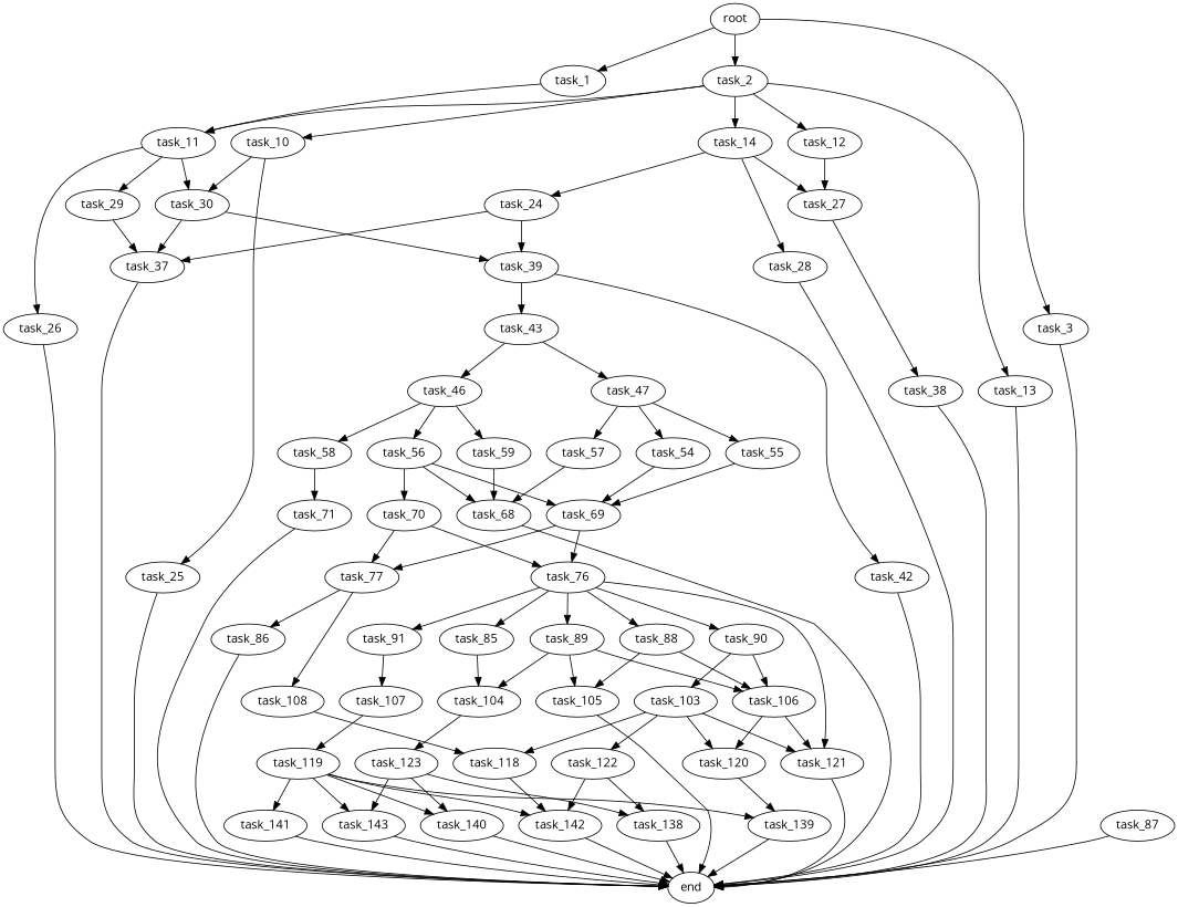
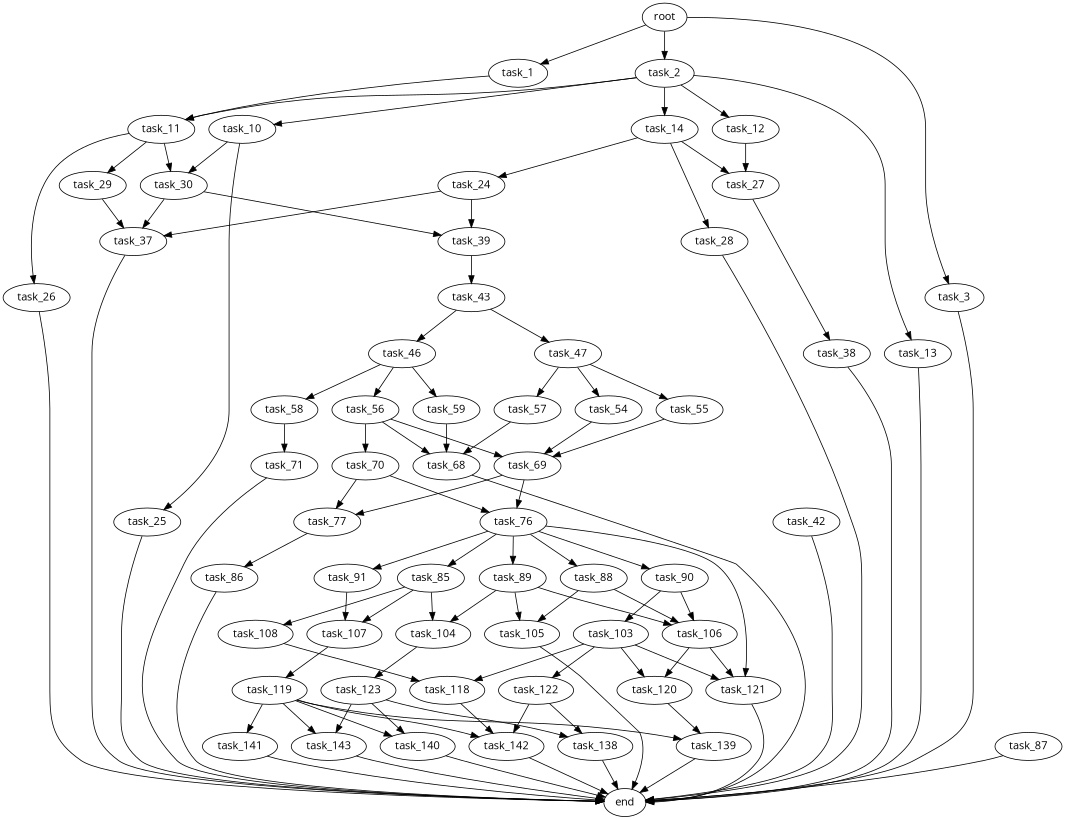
  digraph {
    fontname="Open Sans"
    node [fontname="Open Sans"]
    edge [fontname="Open Sans"]
    root
    task_1
    task_2
    task_3
    task_11
    task_10
    task_12
    task_13
    task_14
    end
    task_30
    task_26
    task_29
    task_25
    task_27
    task_24
    task_28
    task_37
    task_39
    task_38
    task_42
    task_43
    task_46
    task_47
    task_56
    task_58
    task_59
    task_54
    task_55
    task_57
    task_69
    task_68
    task_70
    task_71
    task_76
    task_77
    task_85
    task_88
    task_89
    task_90
    task_91
    task_121
    task_86
    task_104
    task_107
    task_108
    task_87
    task_105
    task_106
    task_103
    task_123
    task_119
    task_118
    task_120
    task_122
    task_138
    task_140
    task_143
    task_142
    task_139
    task_141
    root -> task_1
    root -> task_2
    root -> task_3
    task_1 -> task_11
    task_2 -> task_11
    task_2 -> task_10
    task_2 -> task_12
    task_2 -> task_13
    task_2 -> task_14
    task_3 -> end
    task_11 -> task_30
    task_11 -> task_26
    task_11 -> task_29
    task_10 -> task_30
    task_10 -> task_25
    task_12 -> task_27
    task_13 -> end
    task_14 -> task_27
    task_14 -> task_24
    task_14 -> task_28
    task_30 -> task_37
    task_30 -> task_39
    task_26 -> end
    task_29 -> task_37
    task_25 -> end
    task_27 -> task_38
    task_24 -> task_37
    task_24 -> task_39
    task_28 -> end
    task_37 -> end
-   task_39 -> task_42
    task_39 -> task_43
    task_38 -> end
    task_42 -> end
    task_43 -> task_46
    task_43 -> task_47
    task_46 -> task_56
    task_46 -> task_58
    task_46 -> task_59
    task_47 -> task_54
    task_47 -> task_55
    task_47 -> task_57
    task_56 -> task_69
    task_56 -> task_68
    task_56 -> task_70
    task_58 -> task_71
    task_59 -> task_68
    task_54 -> task_69
    task_55 -> task_69
    task_57 -> task_68
    task_69 -> task_76
    task_69 -> task_77
    task_68 -> end
    task_70 -> task_76
    task_70 -> task_77
    task_71 -> end
    task_76 -> task_85
    task_76 -> task_88
    task_76 -> task_89
    task_76 -> task_90
    task_76 -> task_91
    task_76 -> task_121
    task_77 -> task_86
    task_85 -> task_104
-   task_77 -> task_108
+   task_85 -> task_107
+   task_85 -> task_108
    task_88 -> task_105
    task_88 -> task_106
    task_89 -> task_104
    task_89 -> task_105
    task_89 -> task_106
    task_90 -> task_106
    task_90 -> task_103
    task_91 -> task_107
    task_121 -> end
    task_86 -> end
    task_104 -> task_123
    task_107 -> task_119
    task_108 -> task_118
    task_87 -> end
    task_105 -> end
    task_106 -> task_121
    task_106 -> task_120
    task_103 -> task_121
    task_103 -> task_118
    task_103 -> task_120
    task_103 -> task_122
    task_123 -> task_138
    task_123 -> task_140
    task_123 -> task_143
    task_119 -> task_140
    task_119 -> task_143
    task_119 -> task_142
    task_119 -> task_139
    task_119 -> task_141
    task_118 -> task_142
    task_120 -> task_139
    task_122 -> task_138
    task_122 -> task_142
    task_138 -> end
    task_140 -> end
    task_143 -> end
    task_142 -> end
    task_139 -> end
    task_141 -> end
  }
